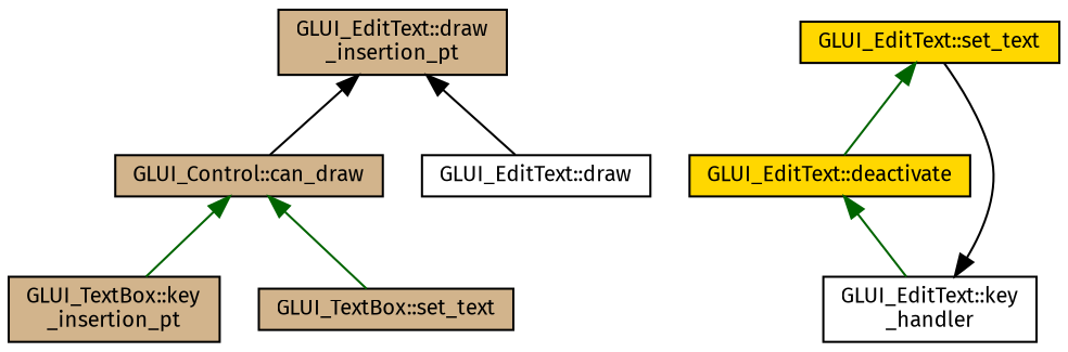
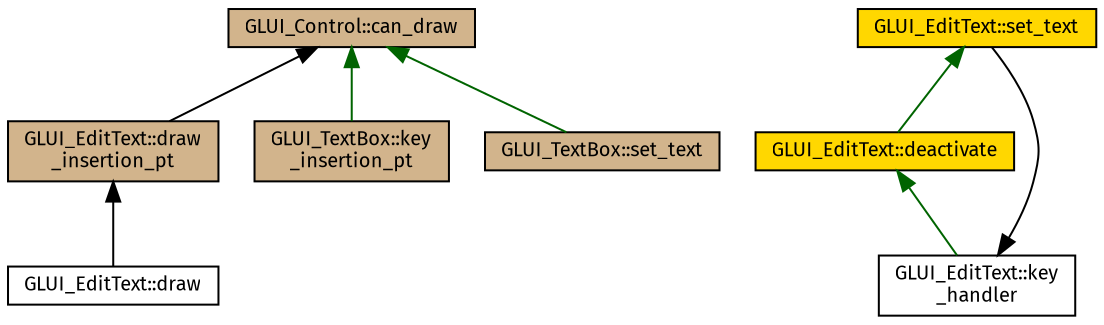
  digraph {
    fontname="Fira Sans"
    rankdir=TB
    node [color=black fillcolor=tan fontname="Fira Sans" fontsize=10 shape=record style=filled]
    edge [color=darkgreen dir=back fontname="Fira Sans" fontsize=10 labelfontname=Helvetica labelfontsize=10 style=solid]
    n1 [fontcolor=black height=0.2 label="GLUI_Control::can_draw" width=0.4]
    n2 [height=0.2 label="GLUI_EditText::draw\l_insertion_pt" width=0.4]
    n3 [height=0.2 label="GLUI_TextBox::key\l_insertion_pt" width=0.4]
    n4 [height=0.2 label="GLUI_TextBox::set_text" width=0.4]
    n5 [fillcolor=white height=0.2 label="GLUI_EditText::draw" width=0.4]
    n6 [fillcolor=gold height=0.2 label="GLUI_EditText::set_text" width=0.4]
    n7 [fillcolor=gold height=0.2 label="GLUI_EditText::deactivate" width=0.4]
    n8 [fillcolor=white height=0.2 label="GLUI_EditText::key\l_handler" width=0.4]
-   n2 -> n1 [color=black]
+   n1 -> n2 [color=black]
    n1 -> n3
    n1 -> n4
    n2 -> n5 [color=black]
    n6 -> n7
    n7 -> n8
    n8 -> n6 [color=black]
  }
